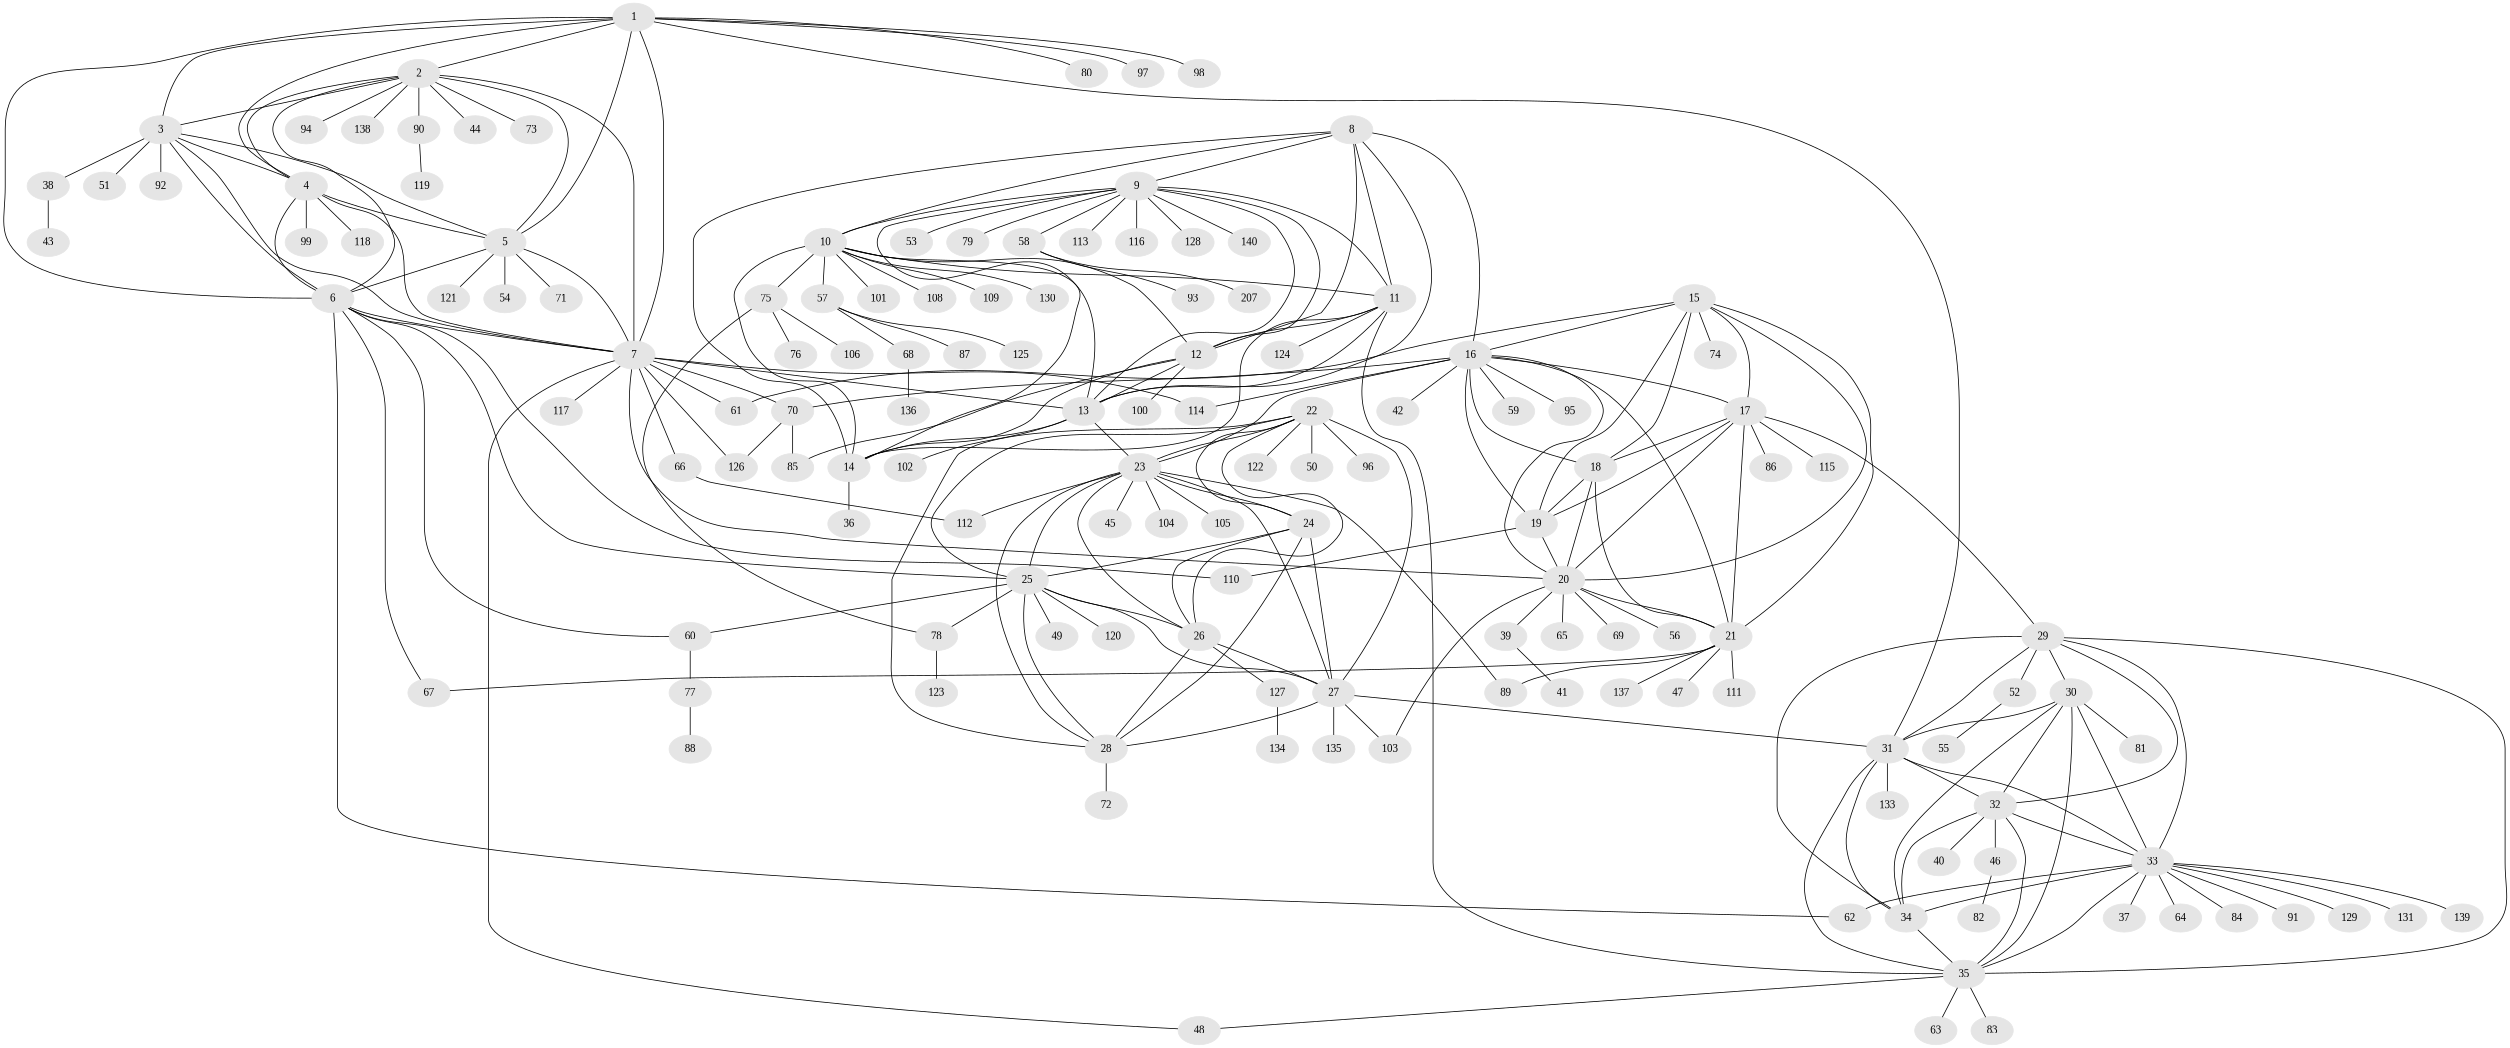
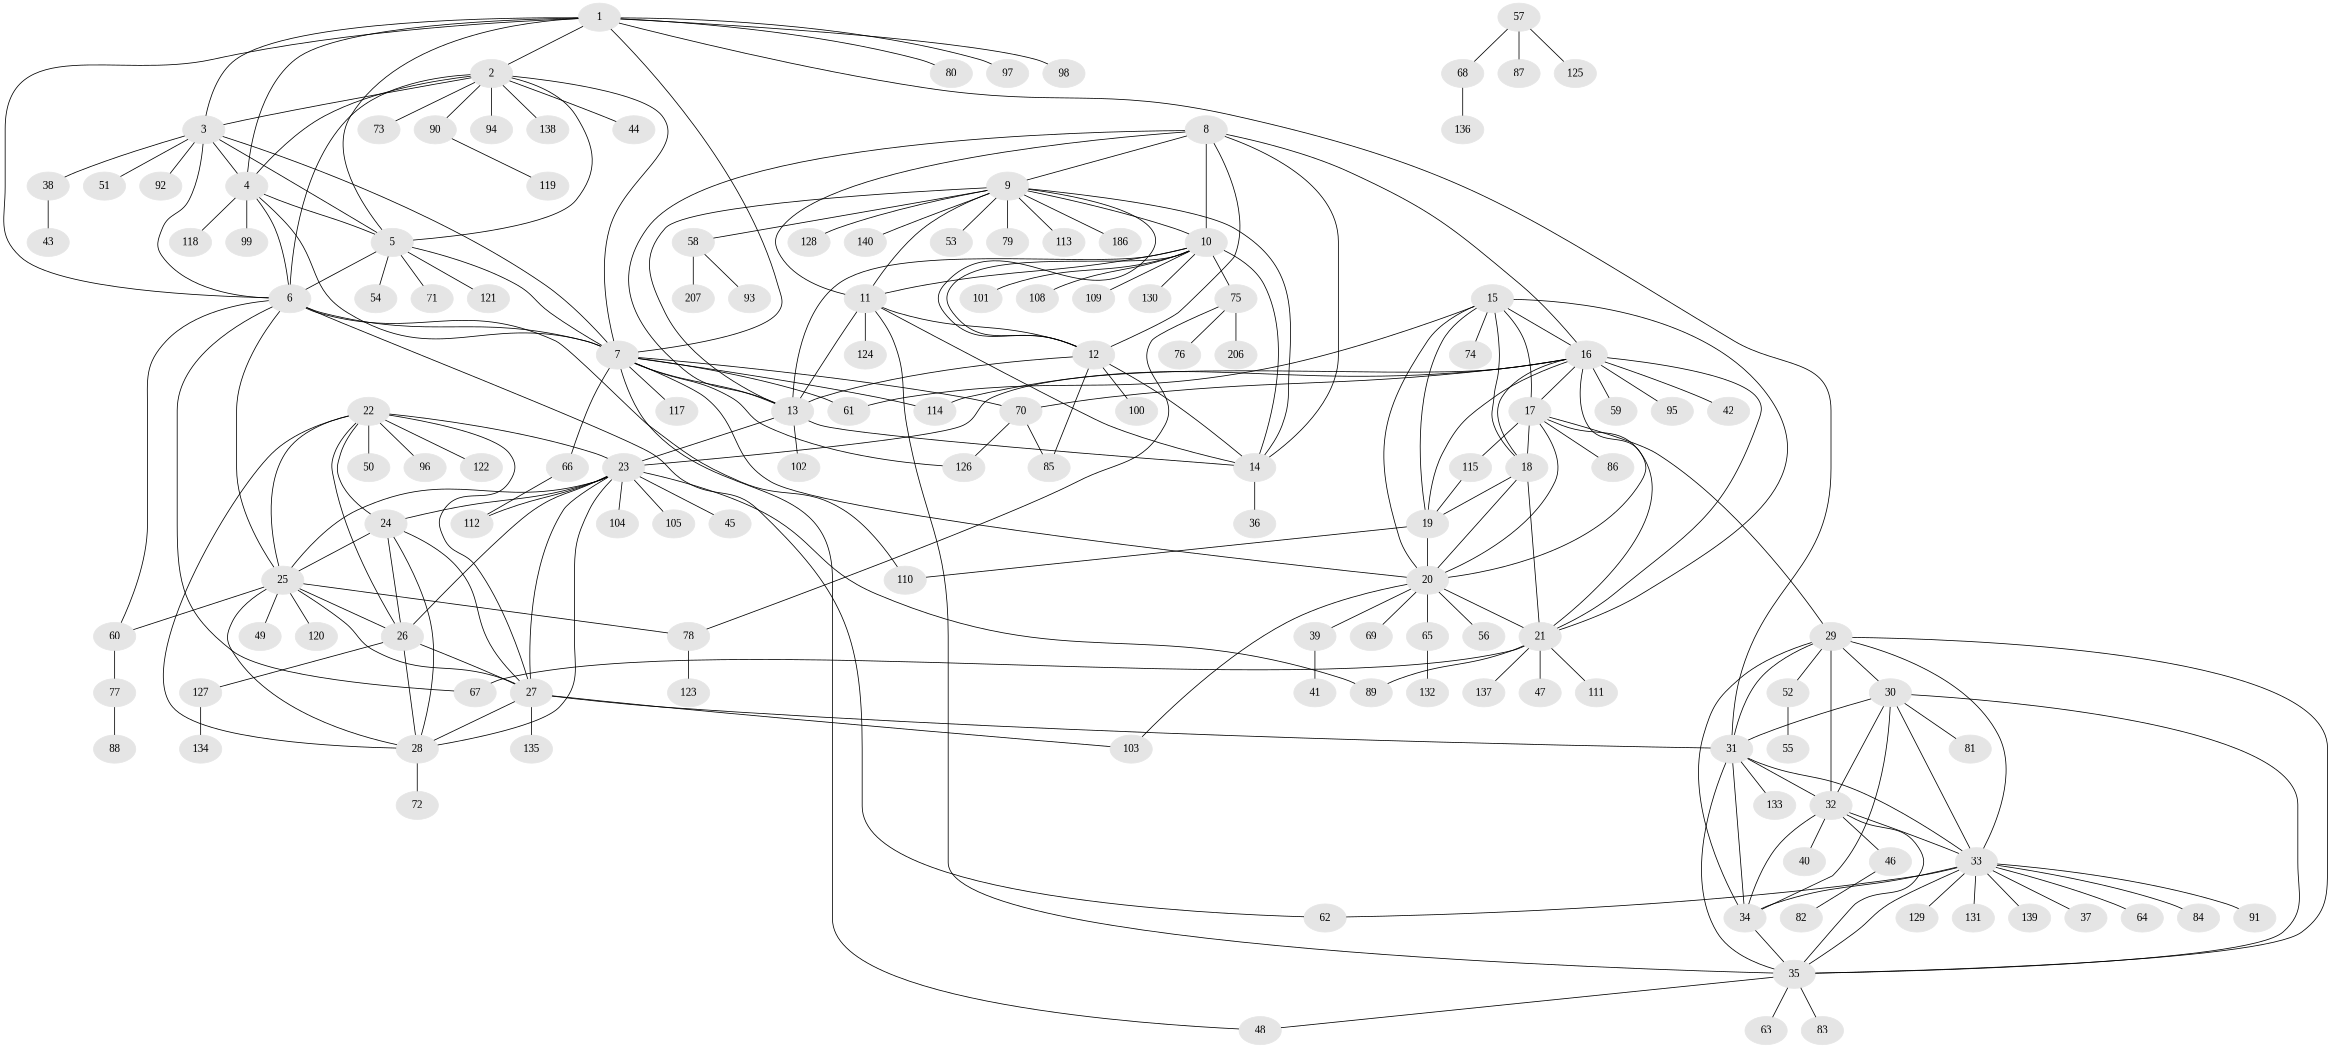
  graph {
    fontname="Liberation Serif"
    node [color=gray90 fontname="Liberation Serif" style=filled]
    edge [fontname="Liberation Serif"]
    1
    2
    3
    4
    5
    6
    7
    31
    80
    97
    98
    44
    73
    90
    94
    138
    38
    51
    92
    99
    118
    54
    71
    121
    25
    60
    62
    67
    110
    13
    20
    48
    61
    66
    70
    114
    117
    126
    35
    32
    33
    34
    133
    119
    43
    26
    27
    28
    49
    78
    120
    77
    14
    23
    102
    21
    39
    56
    65
    69
    103
    112
    85
    8
    9
    10
    11
    12
    16
    53
    58
    79
    113
-   116
+   116 [label=186]
    128
    140
    57
    75
    101
    108
    109
    130
    124
    100
    36
    17
    18
    19
    42
    59
    95
    93
    n93 [label=207]
    68
    87
    125
    76
-   106
+   106 [label=206]
    63
    83
    89
    24
    45
    104
    105
    15
    74
    29
    86
    115
    47
    111
    137
    30
    52
    41
+   132
    22
    50
    96
    122
    127
    135
    72
    123
    134
    81
    40
    46
    37
    64
    84
    91
    129
    131
    139
    55
    82
    136
    88
    1 -- 2
    1 -- 3
    1 -- 4
    1 -- 5
    1 -- 6
    1 -- 7
    1 -- 31
    1 -- 80
    1 -- 97
    1 -- 98
    2 -- 3
    2 -- 4
    2 -- 5
    2 -- 6
    2 -- 7
    2 -- 44
    2 -- 73
    2 -- 90
    2 -- 94
    2 -- 138
    3 -- 4
    3 -- 5
    3 -- 6
    3 -- 7
    3 -- 38
    3 -- 51
    3 -- 92
    4 -- 5
    4 -- 6
    4 -- 7
    4 -- 99
    4 -- 118
    5 -- 6
    5 -- 7
    5 -- 54
    5 -- 71
    5 -- 121
    6 -- 7
    6 -- 25
    6 -- 60
    6 -- 62
    6 -- 67
    6 -- 110
    7 -- 13
    7 -- 20
    7 -- 48
    7 -- 61
    7 -- 66
    7 -- 70
    7 -- 114
    7 -- 117
    7 -- 126
    31 -- 35
    31 -- 32
    31 -- 33
    31 -- 34
    31 -- 133
    90 -- 119
    38 -- 43
    25 -- 60
    25 -- 26
    25 -- 27
    25 -- 28
    25 -- 49
    25 -- 78
    25 -- 120
    60 -- 77
    13 -- 14
    13 -- 23
    13 -- 102
    20 -- 21
    20 -- 39
    20 -- 56
    20 -- 65
    20 -- 69
    20 -- 103
    66 -- 112
    70 -- 126
    70 -- 85
    35 -- 48
    35 -- 63
    35 -- 83
    32 -- 35
    32 -- 33
    32 -- 34
    32 -- 40
    32 -- 46
    33 -- 62
    33 -- 35
    33 -- 34
    33 -- 37
    33 -- 64
    33 -- 84
    33 -- 91
    33 -- 129
    33 -- 131
    33 -- 139
    34 -- 35
    26 -- 27
    26 -- 28
    26 -- 127
    27 -- 31
    27 -- 28
    27 -- 103
    27 -- 135
    28 -- 72
    78 -- 123
    77 -- 88
    14 -- 36
    23 -- 25
    23 -- 26
    23 -- 27
    23 -- 28
    23 -- 112
    23 -- 89
    23 -- 24
    23 -- 45
    23 -- 104
    23 -- 105
    21 -- 67
    21 -- 89
    21 -- 47
    21 -- 111
    21 -- 137
    39 -- 41
+   65 -- 132
    8 -- 13
    8 -- 14
    8 -- 9
    8 -- 10
    8 -- 11
    8 -- 12
    8 -- 16
    9 -- 13
    9 -- 14
    9 -- 10
    9 -- 11
    9 -- 12
    9 -- 53
    9 -- 58
    9 -- 79
    9 -- 113
    9 -- 116
    9 -- 128
    9 -- 140
    10 -- 13
    10 -- 14
    10 -- 11
    10 -- 12
-   10 -- 57
    10 -- 75
    10 -- 101
    10 -- 108
    10 -- 109
    10 -- 130
    11 -- 13
    11 -- 35
    11 -- 14
    11 -- 12
    11 -- 124
    12 -- 13
    12 -- 14
    12 -- 85
    12 -- 100
    16 -- 20
    16 -- 70
    16 -- 114
    16 -- 23
    16 -- 21
    16 -- 17
    16 -- 18
    16 -- 19
    16 -- 42
    16 -- 59
    16 -- 95
    58 -- 93
    58 -- n93
    57 -- 68
    57 -- 87
    57 -- 125
    75 -- 78
    75 -- 76
    75 -- 106
    17 -- 20
    17 -- 21
    17 -- 18
-   17 -- 19
+   115 -- 19
    17 -- 29
    17 -- 86
    17 -- 115
    18 -- 20
    18 -- 21
    18 -- 19
    19 -- 110
    19 -- 20
    68 -- 136
    24 -- 25
    24 -- 26
    24 -- 27
    24 -- 28
    15 -- 20
    15 -- 61
    15 -- 21
    15 -- 16
    15 -- 17
    15 -- 18
    15 -- 19
    15 -- 74
    29 -- 31
    29 -- 35
    29 -- 32
    29 -- 33
    29 -- 34
    29 -- 30
    29 -- 52
    30 -- 31
    30 -- 35
    30 -- 32
    30 -- 33
    30 -- 34
    30 -- 81
    52 -- 55
    22 -- 25
    22 -- 26
    22 -- 27
    22 -- 28
    22 -- 23
    22 -- 24
    22 -- 50
    22 -- 96
    22 -- 122
    127 -- 134
    46 -- 82
  }
